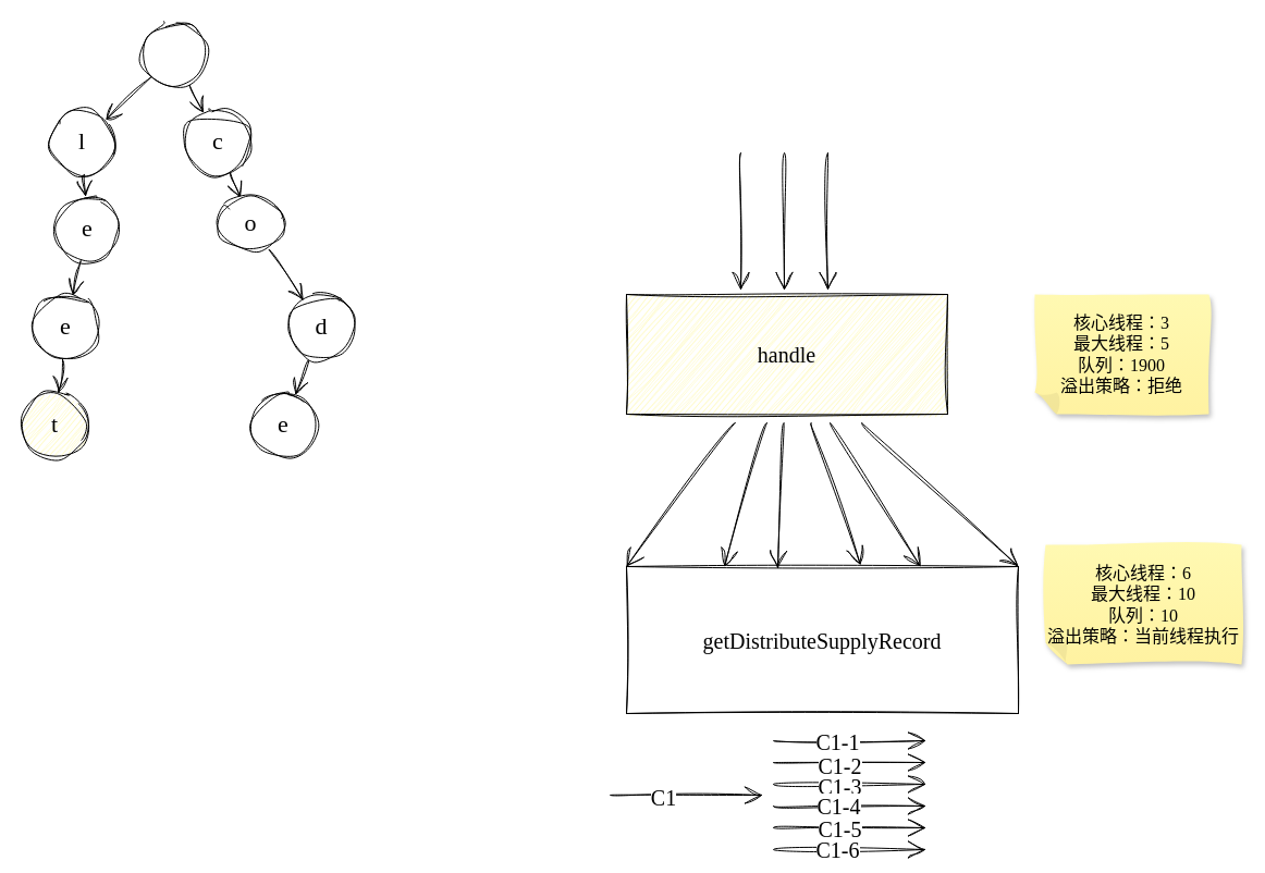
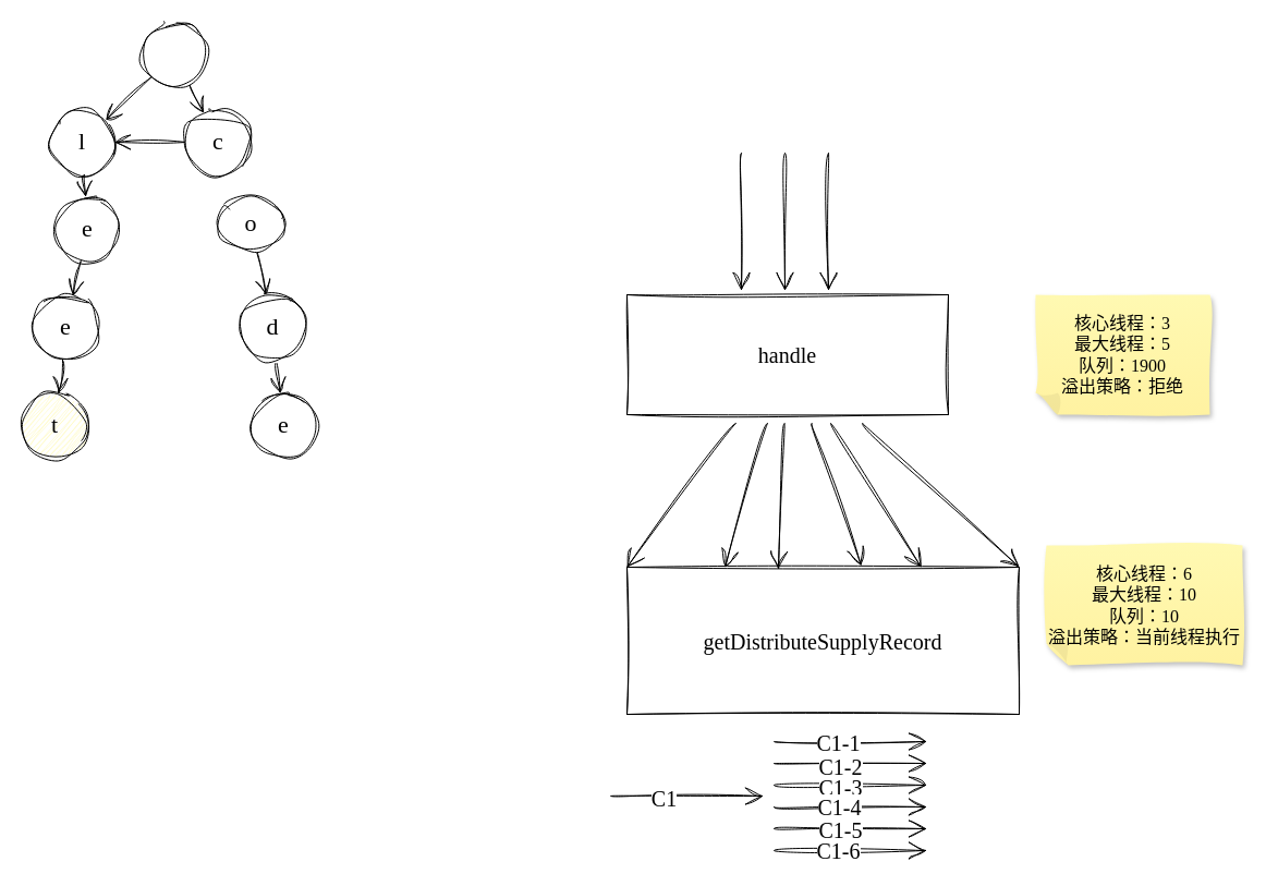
  <mxCell id="0" />
  <mxCell id="1" parent="0" />
  <mxCell id="2" style="edgeStyle=none;rounded=0;sketch=1;hachureGap=4;jiggle=2;curveFitting=1;orthogonalLoop=1;jettySize=auto;html=1;strokeWidth=1;fontFamily=Architects Daughter;fontSource=https%3A%2F%2Ffonts.googleapis.com%2Fcss%3Ffamily%3DArchitects%2BDaughter;fontSize=22;endArrow=open;endFill=0;endSize=12;" parent="1" source="4" target="6" edge="1"><mxGeometry relative="1" as="geometry" /></mxCell>
  <mxCell id="3" style="edgeStyle=none;rounded=0;sketch=1;hachureGap=4;jiggle=2;curveFitting=1;orthogonalLoop=1;jettySize=auto;html=1;strokeWidth=1;fontFamily=Architects Daughter;fontSource=https%3A%2F%2Ffonts.googleapis.com%2Fcss%3Ffamily%3DArchitects%2BDaughter;fontSize=22;endArrow=open;endFill=0;endSize=12;" parent="1" source="4" target="13" edge="1"><mxGeometry relative="1" as="geometry" /></mxCell>
  <mxCell id="4" value="" style="ellipse;whiteSpace=wrap;html=1;sketch=1;curveFitting=1;jiggle=2;fontSize=22;" parent="1" vertex="1"><mxGeometry x="130" y="20" width="60" height="60" as="geometry" /></mxCell>
  <mxCell id="5" value="" style="edgeStyle=none;rounded=0;sketch=1;hachureGap=4;jiggle=2;curveFitting=1;orthogonalLoop=1;jettySize=auto;html=1;strokeWidth=1;fontFamily=Architects Daughter;fontSource=https%3A%2F%2Ffonts.googleapis.com%2Fcss%3Ffamily%3DArchitects%2BDaughter;fontSize=22;endArrow=open;endFill=0;endSize=12;" parent="1" source="6" target="8" edge="1"><mxGeometry relative="1" as="geometry" /></mxCell>
  <mxCell id="6" value="l" style="ellipse;whiteSpace=wrap;html=1;sketch=1;curveFitting=1;jiggle=2;hachureGap=4;fontFamily=Architects Daughter;fontSource=https%3A%2F%2Ffonts.googleapis.com%2Fcss%3Ffamily%3DArchitects%2BDaughter;fontSize=22;" parent="1" vertex="1"><mxGeometry x="45" y="100" width="60" height="60" as="geometry" /></mxCell>
  <mxCell id="7" value="" style="edgeStyle=none;rounded=0;sketch=1;hachureGap=4;jiggle=2;curveFitting=1;orthogonalLoop=1;jettySize=auto;html=1;strokeWidth=1;fontFamily=Architects Daughter;fontSource=https%3A%2F%2Ffonts.googleapis.com%2Fcss%3Ffamily%3DArchitects%2BDaughter;fontSize=22;endArrow=open;endFill=0;endSize=12;" parent="1" source="8" target="10" edge="1"><mxGeometry relative="1" as="geometry" /></mxCell>
  <mxCell id="8" value="e" style="ellipse;whiteSpace=wrap;html=1;sketch=1;curveFitting=1;jiggle=2;hachureGap=4;fontFamily=Architects Daughter;fontSource=https%3A%2F%2Ffonts.googleapis.com%2Fcss%3Ffamily%3DArchitects%2BDaughter;fontSize=22;" parent="1" vertex="1"><mxGeometry x="50" y="180" width="60" height="60" as="geometry" /></mxCell>
  <mxCell id="9" value="" style="edgeStyle=none;rounded=0;sketch=1;hachureGap=4;jiggle=2;curveFitting=1;orthogonalLoop=1;jettySize=auto;html=1;strokeWidth=1;fontFamily=Architects Daughter;fontSource=https%3A%2F%2Ffonts.googleapis.com%2Fcss%3Ffamily%3DArchitects%2BDaughter;fontSize=22;endArrow=open;endFill=0;endSize=12;" parent="1" source="10" target="11" edge="1"><mxGeometry relative="1" as="geometry" /></mxCell>
  <mxCell id="10" value="e" style="ellipse;whiteSpace=wrap;html=1;sketch=1;curveFitting=1;jiggle=2;hachureGap=4;fontFamily=Architects Daughter;fontSource=https%3A%2F%2Ffonts.googleapis.com%2Fcss%3Ffamily%3DArchitects%2BDaughter;fontSize=22;" parent="1" vertex="1"><mxGeometry x="30" y="270" width="60" height="60" as="geometry" /></mxCell>
  <mxCell id="11" value="t" style="ellipse;whiteSpace=wrap;html=1;sketch=1;curveFitting=1;jiggle=2;hachureGap=4;fontFamily=Architects Daughter;fontSource=https%3A%2F%2Ffonts.googleapis.com%2Fcss%3Ffamily%3DArchitects%2BDaughter;fontSize=22;fillColor=#fff9b2;" parent="1" vertex="1"><mxGeometry x="20" y="360" width="60" height="60" as="geometry" /></mxCell>
- <mxCell id="12" value="" style="edgeStyle=none;rounded=0;sketch=1;hachureGap=4;jiggle=2;curveFitting=1;orthogonalLoop=1;jettySize=auto;html=1;strokeWidth=1;fontFamily=Architects Daughter;fontSource=https%3A%2F%2Ffonts.googleapis.com%2Fcss%3Ffamily%3DArchitects%2BDaughter;fontSize=22;endArrow=open;endFill=0;endSize=12;" parent="1" source="13" target="15" edge="1"><mxGeometry relative="1" as="geometry" /></mxCell>
+ <mxCell id="12" value="" style="edgeStyle=none;rounded=0;sketch=1;hachureGap=4;jiggle=2;curveFitting=1;orthogonalLoop=1;jettySize=auto;html=1;strokeWidth=1;fontFamily=Architects Daughter;fontSource=https%3A%2F%2Ffonts.googleapis.com%2Fcss%3Ffamily%3DArchitects%2BDaughter;fontSize=22;endArrow=open;endFill=0;endSize=12;" parent="1" source="13" target="6" edge="1"><mxGeometry relative="1" as="geometry" /></mxCell>
  <mxCell id="13" value="c" style="ellipse;whiteSpace=wrap;html=1;sketch=1;curveFitting=1;jiggle=2;fontSize=22;hachureGap=4;fontFamily=Architects Daughter;fontSource=https%3A%2F%2Ffonts.googleapis.com%2Fcss%3Ffamily%3DArchitects%2BDaughter;" parent="1" vertex="1"><mxGeometry x="170" y="100" width="60" height="60" as="geometry" /></mxCell>
  <mxCell id="14" value="" style="edgeStyle=none;rounded=0;sketch=1;hachureGap=4;jiggle=2;curveFitting=1;orthogonalLoop=1;jettySize=auto;html=1;strokeWidth=1;fontFamily=Architects Daughter;fontSource=https%3A%2F%2Ffonts.googleapis.com%2Fcss%3Ffamily%3DArchitects%2BDaughter;fontSize=22;endArrow=open;endFill=0;endSize=12;" parent="1" source="15" target="17" edge="1"><mxGeometry relative="1" as="geometry" /></mxCell>
  <mxCell id="15" value="o" style="ellipse;whiteSpace=wrap;html=1;sketch=1;curveFitting=1;jiggle=2;fontSize=22;hachureGap=4;fontFamily=Architects Daughter;fontSource=https%3A%2F%2Ffonts.googleapis.com%2Fcss%3Ffamily%3DArchitects%2BDaughter;" parent="1" vertex="1"><mxGeometry x="200" y="180" width="60" height="50" as="geometry" /></mxCell>
  <mxCell id="16" value="" style="edgeStyle=none;rounded=0;sketch=1;hachureGap=4;jiggle=2;curveFitting=1;orthogonalLoop=1;jettySize=auto;html=1;strokeWidth=1;fontFamily=Architects Daughter;fontSource=https%3A%2F%2Ffonts.googleapis.com%2Fcss%3Ffamily%3DArchitects%2BDaughter;fontSize=22;endArrow=open;endFill=0;endSize=12;" parent="1" source="17" target="18" edge="1"><mxGeometry relative="1" as="geometry" /></mxCell>
- <mxCell id="17" value="d" style="ellipse;whiteSpace=wrap;html=1;sketch=1;curveFitting=1;jiggle=2;fontSize=22;hachureGap=4;fontFamily=Architects Daughter;fontSource=https%3A%2F%2Ffonts.googleapis.com%2Fcss%3Ffamily%3DArchitects%2BDaughter;" parent="1" vertex="1"><mxGeometry x="265" y="270" width="60" height="60" as="geometry" /></mxCell>
+ <mxCell id="17" value="d" style="ellipse;whiteSpace=wrap;html=1;sketch=1;curveFitting=1;jiggle=2;fontSize=22;hachureGap=4;fontFamily=Architects Daughter;fontSource=https%3A%2F%2Ffonts.googleapis.com%2Fcss%3Ffamily%3DArchitects%2BDaughter;" parent="1" vertex="1"><mxGeometry x="220" y="270" width="60" height="60" as="geometry" /></mxCell>
  <mxCell id="18" value="e" style="ellipse;whiteSpace=wrap;html=1;sketch=1;curveFitting=1;jiggle=2;fontSize=22;hachureGap=4;fontFamily=Architects Daughter;fontSource=https%3A%2F%2Ffonts.googleapis.com%2Fcss%3Ffamily%3DArchitects%2BDaughter;" parent="1" vertex="1"><mxGeometry x="230" y="360" width="60" height="60" as="geometry" /></mxCell>
- <mxCell id="19" value="handle" style="rounded=0;whiteSpace=wrap;html=1;sketch=1;hachureGap=4;jiggle=2;curveFitting=1;fontFamily=Architects Daughter;fontSource=https%3A%2F%2Ffonts.googleapis.com%2Fcss%3Ffamily%3DArchitects%2BDaughter;fontSize=20;fillColor=#fff9b2;" vertex="1" parent="1"><mxGeometry x="575" y="270" width="295" height="110" as="geometry" /></mxCell>
+ <mxCell id="19" value="handle" style="rounded=0;whiteSpace=wrap;html=1;sketch=1;hachureGap=4;jiggle=2;curveFitting=1;fontFamily=Architects Daughter;fontSource=https%3A%2F%2Ffonts.googleapis.com%2Fcss%3Ffamily%3DArchitects%2BDaughter;fontSize=20;" vertex="1" parent="1"><mxGeometry x="575" y="270" width="295" height="110" as="geometry" /></mxCell>
  <mxCell id="20" value="" style="edgeStyle=none;orthogonalLoop=1;jettySize=auto;html=1;rounded=0;sketch=1;hachureGap=4;jiggle=2;curveFitting=1;fontFamily=Architects Daughter;fontSource=https%3A%2F%2Ffonts.googleapis.com%2Fcss%3Ffamily%3DArchitects%2BDaughter;fontSize=16;endArrow=open;startSize=14;endSize=14;sourcePerimeterSpacing=8;targetPerimeterSpacing=8;curved=1;entryX=0.838;entryY=-0.1;entryDx=0;entryDy=0;entryPerimeter=0;" edge="1" parent="1"><mxGeometry width="140" relative="1" as="geometry"><mxPoint x="680" y="140" as="sourcePoint" /><mxPoint x="680" y="266" as="targetPoint" /><Array as="points" /></mxGeometry></mxCell>
  <mxCell id="21" value="" style="edgeStyle=none;orthogonalLoop=1;jettySize=auto;html=1;rounded=0;sketch=1;hachureGap=4;jiggle=2;curveFitting=1;fontFamily=Architects Daughter;fontSource=https%3A%2F%2Ffonts.googleapis.com%2Fcss%3Ffamily%3DArchitects%2BDaughter;fontSize=16;endArrow=open;startSize=14;endSize=14;sourcePerimeterSpacing=8;targetPerimeterSpacing=8;curved=1;entryX=0.838;entryY=-0.1;entryDx=0;entryDy=0;entryPerimeter=0;" edge="1" parent="1"><mxGeometry width="140" relative="1" as="geometry"><mxPoint x="720" y="140" as="sourcePoint" /><mxPoint x="720" y="266" as="targetPoint" /><Array as="points" /></mxGeometry></mxCell>
  <mxCell id="22" value="" style="edgeStyle=none;orthogonalLoop=1;jettySize=auto;html=1;rounded=0;sketch=1;hachureGap=4;jiggle=2;curveFitting=1;fontFamily=Architects Daughter;fontSource=https%3A%2F%2Ffonts.googleapis.com%2Fcss%3Ffamily%3DArchitects%2BDaughter;fontSize=16;endArrow=open;startSize=14;endSize=14;sourcePerimeterSpacing=8;targetPerimeterSpacing=8;curved=1;entryX=0.838;entryY=-0.1;entryDx=0;entryDy=0;entryPerimeter=0;" edge="1" parent="1"><mxGeometry width="140" relative="1" as="geometry"><mxPoint x="760" y="140" as="sourcePoint" /><mxPoint x="760" y="266" as="targetPoint" /><Array as="points" /></mxGeometry></mxCell>
  <mxCell id="23" value="" style="edgeStyle=none;orthogonalLoop=1;jettySize=auto;html=1;rounded=0;sketch=1;hachureGap=4;jiggle=2;curveFitting=1;fontFamily=Architects Daughter;fontSource=https%3A%2F%2Ffonts.googleapis.com%2Fcss%3Ffamily%3DArchitects%2BDaughter;fontSize=16;endArrow=open;startSize=14;endSize=14;sourcePerimeterSpacing=8;targetPerimeterSpacing=8;curved=1;entryX=0;entryY=0;entryDx=0;entryDy=0;" edge="1" parent="1" source="19" target="25"><mxGeometry width="140" relative="1" as="geometry"><mxPoint x="655" y="394" as="sourcePoint" /><mxPoint x="650" y="530" as="targetPoint" /><Array as="points" /></mxGeometry></mxCell>
  <mxCell id="24" value="核心线程：3&lt;br style=&quot;font-size: 16px;&quot;&gt;最大线程：5&lt;br style=&quot;font-size: 16px;&quot;&gt;队列：1900&lt;br style=&quot;font-size: 16px;&quot;&gt;溢出策略：拒绝" style="shape=note;whiteSpace=wrap;html=1;backgroundOutline=1;fontColor=#000000;darkOpacity=0.05;fillColor=#FFF9B2;strokeColor=none;fillStyle=solid;direction=west;gradientDirection=north;gradientColor=#FFF2A1;shadow=1;size=20;pointerEvents=1;sketch=1;hachureGap=4;jiggle=2;curveFitting=1;fontFamily=Architects Daughter;fontSource=https%3A%2F%2Ffonts.googleapis.com%2Fcss%3Ffamily%3DArchitects%2BDaughter;fontSize=16;" vertex="1" parent="1"><mxGeometry x="950" y="270" width="160" height="110" as="geometry" /></mxCell>
  <mxCell id="25" value="getDistributeSupplyRecord" style="rounded=0;whiteSpace=wrap;html=1;sketch=1;hachureGap=4;jiggle=2;curveFitting=1;fontFamily=Architects Daughter;fontSource=https%3A%2F%2Ffonts.googleapis.com%2Fcss%3Ffamily%3DArchitects%2BDaughter;fontSize=20;" vertex="1" parent="1"><mxGeometry x="575" y="520" width="360" height="135" as="geometry" /></mxCell>
  <mxCell id="26" value="" style="edgeStyle=none;orthogonalLoop=1;jettySize=auto;html=1;rounded=0;sketch=1;hachureGap=4;jiggle=2;curveFitting=1;fontFamily=Architects Daughter;fontSource=https%3A%2F%2Ffonts.googleapis.com%2Fcss%3Ffamily%3DArchitects%2BDaughter;fontSize=16;endArrow=open;startSize=14;endSize=14;sourcePerimeterSpacing=8;targetPerimeterSpacing=8;curved=1;entryX=0.386;entryY=0.013;entryDx=0;entryDy=0;entryPerimeter=0;" edge="1" parent="1" source="19" target="25"><mxGeometry width="140" relative="1" as="geometry"><mxPoint x="685" y="398" as="sourcePoint" /><mxPoint x="690" y="510" as="targetPoint" /><Array as="points" /></mxGeometry></mxCell>
  <mxCell id="27" value="" style="edgeStyle=none;orthogonalLoop=1;jettySize=auto;html=1;rounded=0;sketch=1;hachureGap=4;jiggle=2;curveFitting=1;fontFamily=Architects Daughter;fontSource=https%3A%2F%2Ffonts.googleapis.com%2Fcss%3Ffamily%3DArchitects%2BDaughter;fontSize=16;endArrow=open;startSize=14;endSize=14;sourcePerimeterSpacing=8;targetPerimeterSpacing=8;curved=1;entryX=0.25;entryY=0;entryDx=0;entryDy=0;" edge="1" parent="1" source="19" target="25"><mxGeometry width="140" relative="1" as="geometry"><mxPoint x="695" y="408" as="sourcePoint" /><mxPoint x="595" y="540" as="targetPoint" /><Array as="points" /></mxGeometry></mxCell>
  <mxCell id="28" value="" style="edgeStyle=none;orthogonalLoop=1;jettySize=auto;html=1;rounded=0;sketch=1;hachureGap=4;jiggle=2;curveFitting=1;fontFamily=Architects Daughter;fontSource=https%3A%2F%2Ffonts.googleapis.com%2Fcss%3Ffamily%3DArchitects%2BDaughter;fontSize=16;endArrow=open;startSize=14;endSize=14;sourcePerimeterSpacing=8;targetPerimeterSpacing=8;curved=1;entryX=0.597;entryY=-0.012;entryDx=0;entryDy=0;entryPerimeter=0;" edge="1" parent="1" source="19" target="25"><mxGeometry width="140" relative="1" as="geometry"><mxPoint x="705" y="418" as="sourcePoint" /><mxPoint x="605" y="550" as="targetPoint" /><Array as="points" /></mxGeometry></mxCell>
  <mxCell id="29" value="" style="edgeStyle=none;orthogonalLoop=1;jettySize=auto;html=1;rounded=0;sketch=1;hachureGap=4;jiggle=2;curveFitting=1;fontFamily=Architects Daughter;fontSource=https%3A%2F%2Ffonts.googleapis.com%2Fcss%3Ffamily%3DArchitects%2BDaughter;fontSize=16;endArrow=open;startSize=14;endSize=14;sourcePerimeterSpacing=8;targetPerimeterSpacing=8;curved=1;entryX=0.75;entryY=0;entryDx=0;entryDy=0;" edge="1" parent="1" source="19" target="25"><mxGeometry width="140" relative="1" as="geometry"><mxPoint x="715" y="428" as="sourcePoint" /><mxPoint x="615" y="560" as="targetPoint" /><Array as="points" /></mxGeometry></mxCell>
  <mxCell id="30" value="" style="edgeStyle=none;orthogonalLoop=1;jettySize=auto;html=1;rounded=0;sketch=1;hachureGap=4;jiggle=2;curveFitting=1;fontFamily=Architects Daughter;fontSource=https%3A%2F%2Ffonts.googleapis.com%2Fcss%3Ffamily%3DArchitects%2BDaughter;fontSize=16;endArrow=open;startSize=14;endSize=14;sourcePerimeterSpacing=8;targetPerimeterSpacing=8;curved=1;entryX=1;entryY=0;entryDx=0;entryDy=0;" edge="1" parent="1" source="19" target="25"><mxGeometry width="140" relative="1" as="geometry"><mxPoint x="725" y="438" as="sourcePoint" /><mxPoint x="625" y="570" as="targetPoint" /><Array as="points" /></mxGeometry></mxCell>
  <mxCell id="31" value="核心线程：6&lt;br style=&quot;font-size: 16px;&quot;&gt;最大线程：10&lt;br style=&quot;font-size: 16px;&quot;&gt;队列：10&lt;br style=&quot;font-size: 16px;&quot;&gt;溢出策略：当前线程执行" style="shape=note;whiteSpace=wrap;html=1;backgroundOutline=1;fontColor=#000000;darkOpacity=0.05;fillColor=#FFF9B2;strokeColor=none;fillStyle=solid;direction=west;gradientDirection=north;gradientColor=#FFF2A1;shadow=1;size=20;pointerEvents=1;sketch=1;hachureGap=4;jiggle=2;curveFitting=1;fontFamily=Architects Daughter;fontSource=https%3A%2F%2Ffonts.googleapis.com%2Fcss%3Ffamily%3DArchitects%2BDaughter;fontSize=16;" vertex="1" parent="1"><mxGeometry x="960" y="500" width="180" height="110" as="geometry" /></mxCell>
  <mxCell id="32" value="" style="edgeStyle=none;orthogonalLoop=1;jettySize=auto;html=1;rounded=0;sketch=1;hachureGap=4;jiggle=2;curveFitting=1;fontFamily=Architects Daughter;fontSource=https%3A%2F%2Ffonts.googleapis.com%2Fcss%3Ffamily%3DArchitects%2BDaughter;fontSize=16;endArrow=open;startSize=14;endSize=14;sourcePerimeterSpacing=8;targetPerimeterSpacing=8;curved=1;" edge="1" parent="1"><mxGeometry width="140" relative="1" as="geometry"><mxPoint x="560" y="730" as="sourcePoint" /><mxPoint x="700" y="730" as="targetPoint" /><Array as="points" /></mxGeometry></mxCell>
  <mxCell id="33" value="C1" style="edgeLabel;html=1;align=center;verticalAlign=middle;resizable=0;points=[];fontSize=20;fontFamily=Architects Daughter;" vertex="1" connectable="0" parent="32"><mxGeometry x="-0.314" y="-1" relative="1" as="geometry"><mxPoint as="offset" /></mxGeometry></mxCell>
  <mxCell id="34" value="" style="edgeStyle=none;orthogonalLoop=1;jettySize=auto;html=1;rounded=0;sketch=1;hachureGap=4;jiggle=2;curveFitting=1;fontFamily=Architects Daughter;fontSource=https%3A%2F%2Ffonts.googleapis.com%2Fcss%3Ffamily%3DArchitects%2BDaughter;fontSize=16;endArrow=open;startSize=14;endSize=14;sourcePerimeterSpacing=8;targetPerimeterSpacing=8;curved=1;align=center;labelBackgroundColor=default;fontColor=default;" edge="1" parent="1"><mxGeometry width="140" relative="1" as="geometry"><mxPoint x="710" y="680" as="sourcePoint" /><mxPoint x="850" y="680" as="targetPoint" /><Array as="points" /></mxGeometry></mxCell>
  <mxCell id="35" value="C1-1" style="edgeLabel;html=1;align=center;verticalAlign=middle;resizable=0;points=[];fontSize=20;fontFamily=Architects Daughter;labelBackgroundColor=default;fontColor=default;" vertex="1" connectable="0" parent="34"><mxGeometry x="-0.171" y="-3" relative="1" as="geometry"><mxPoint y="-3" as="offset" /></mxGeometry></mxCell>
  <mxCell id="36" value="" style="edgeStyle=none;orthogonalLoop=1;jettySize=auto;html=1;rounded=0;sketch=1;hachureGap=4;jiggle=2;curveFitting=1;fontFamily=Architects Daughter;fontSource=https%3A%2F%2Ffonts.googleapis.com%2Fcss%3Ffamily%3DArchitects%2BDaughter;fontSize=16;endArrow=open;startSize=14;endSize=14;sourcePerimeterSpacing=8;targetPerimeterSpacing=8;curved=1;align=center;labelBackgroundColor=default;fontColor=default;" edge="1" parent="1"><mxGeometry width="140" relative="1" as="geometry"><mxPoint x="710" y="700" as="sourcePoint" /><mxPoint x="850" y="700" as="targetPoint" /><Array as="points" /></mxGeometry></mxCell>
  <mxCell id="37" value="C1-2" style="edgeLabel;html=1;align=center;verticalAlign=middle;resizable=0;points=[];fontSize=20;fontFamily=Architects Daughter;labelBackgroundColor=default;fontColor=default;" vertex="1" connectable="0" parent="36"><mxGeometry x="-0.186" y="-2" relative="1" as="geometry"><mxPoint x="3" as="offset" /></mxGeometry></mxCell>
  <mxCell id="38" value="" style="edgeStyle=none;orthogonalLoop=1;jettySize=auto;html=1;rounded=0;sketch=1;hachureGap=4;jiggle=2;curveFitting=1;fontFamily=Architects Daughter;fontSource=https%3A%2F%2Ffonts.googleapis.com%2Fcss%3Ffamily%3DArchitects%2BDaughter;fontSize=16;endArrow=open;startSize=14;endSize=14;sourcePerimeterSpacing=8;targetPerimeterSpacing=8;curved=1;align=center;labelBackgroundColor=default;fontColor=default;" edge="1" parent="1"><mxGeometry width="140" relative="1" as="geometry"><mxPoint x="710" y="720" as="sourcePoint" /><mxPoint x="850" y="720" as="targetPoint" /><Array as="points" /></mxGeometry></mxCell>
  <mxCell id="39" value="C1-3" style="edgeLabel;html=1;align=center;verticalAlign=middle;resizable=0;points=[];fontSize=20;fontFamily=Architects Daughter;labelBackgroundColor=default;fontColor=default;" vertex="1" connectable="0" parent="38"><mxGeometry x="-0.271" y="-1" relative="1" as="geometry"><mxPoint x="9" as="offset" /></mxGeometry></mxCell>
  <mxCell id="40" value="" style="edgeStyle=none;orthogonalLoop=1;jettySize=auto;html=1;rounded=0;sketch=1;hachureGap=4;jiggle=2;curveFitting=1;fontFamily=Architects Daughter;fontSource=https%3A%2F%2Ffonts.googleapis.com%2Fcss%3Ffamily%3DArchitects%2BDaughter;fontSize=16;endArrow=open;startSize=14;endSize=14;sourcePerimeterSpacing=8;targetPerimeterSpacing=8;curved=1;align=center;labelBackgroundColor=default;fontColor=default;" edge="1" parent="1"><mxGeometry width="140" relative="1" as="geometry"><mxPoint x="710" y="740" as="sourcePoint" /><mxPoint x="850" y="740" as="targetPoint" /><Array as="points" /></mxGeometry></mxCell>
  <mxCell id="41" value="C1-4" style="edgeLabel;html=1;align=center;verticalAlign=middle;resizable=0;points=[];fontSize=20;fontFamily=Architects Daughter;labelBackgroundColor=default;fontColor=default;" vertex="1" connectable="0" parent="40"><mxGeometry x="-0.157" y="1" relative="1" as="geometry"><mxPoint as="offset" /></mxGeometry></mxCell>
  <mxCell id="42" value="" style="edgeStyle=none;orthogonalLoop=1;jettySize=auto;html=1;rounded=0;sketch=1;hachureGap=4;jiggle=2;curveFitting=1;fontFamily=Architects Daughter;fontSource=https%3A%2F%2Ffonts.googleapis.com%2Fcss%3Ffamily%3DArchitects%2BDaughter;fontSize=16;endArrow=open;startSize=14;endSize=14;sourcePerimeterSpacing=8;targetPerimeterSpacing=8;curved=1;align=center;labelBackgroundColor=default;fontColor=default;" edge="1" parent="1"><mxGeometry width="140" relative="1" as="geometry"><mxPoint x="710" y="760" as="sourcePoint" /><mxPoint x="850" y="760" as="targetPoint" /><Array as="points" /></mxGeometry></mxCell>
  <mxCell id="43" value="C1-5" style="edgeLabel;html=1;align=center;verticalAlign=middle;resizable=0;points=[];fontSize=20;fontFamily=Architects Daughter;labelBackgroundColor=default;fontColor=default;" vertex="1" connectable="0" parent="42"><mxGeometry x="0.243" relative="1" as="geometry"><mxPoint x="-27" as="offset" /></mxGeometry></mxCell>
  <mxCell id="44" value="" style="edgeStyle=none;orthogonalLoop=1;jettySize=auto;html=1;rounded=0;sketch=1;hachureGap=4;jiggle=2;curveFitting=1;fontFamily=Architects Daughter;fontSource=https%3A%2F%2Ffonts.googleapis.com%2Fcss%3Ffamily%3DArchitects%2BDaughter;fontSize=16;endArrow=open;startSize=14;endSize=14;sourcePerimeterSpacing=8;targetPerimeterSpacing=8;curved=1;align=center;labelBackgroundColor=default;fontColor=default;" edge="1" parent="1"><mxGeometry width="140" relative="1" as="geometry"><mxPoint x="710" y="780" as="sourcePoint" /><mxPoint x="850" y="780" as="targetPoint" /><Array as="points" /></mxGeometry></mxCell>
  <mxCell id="45" value="C1-6" style="edgeLabel;html=1;align=center;verticalAlign=middle;resizable=0;points=[];fontSize=20;fontFamily=Architects Daughter;labelBackgroundColor=default;fontColor=default;" vertex="1" connectable="0" parent="44"><mxGeometry x="-0.171" y="1" relative="1" as="geometry"><mxPoint as="offset" /></mxGeometry></mxCell>
